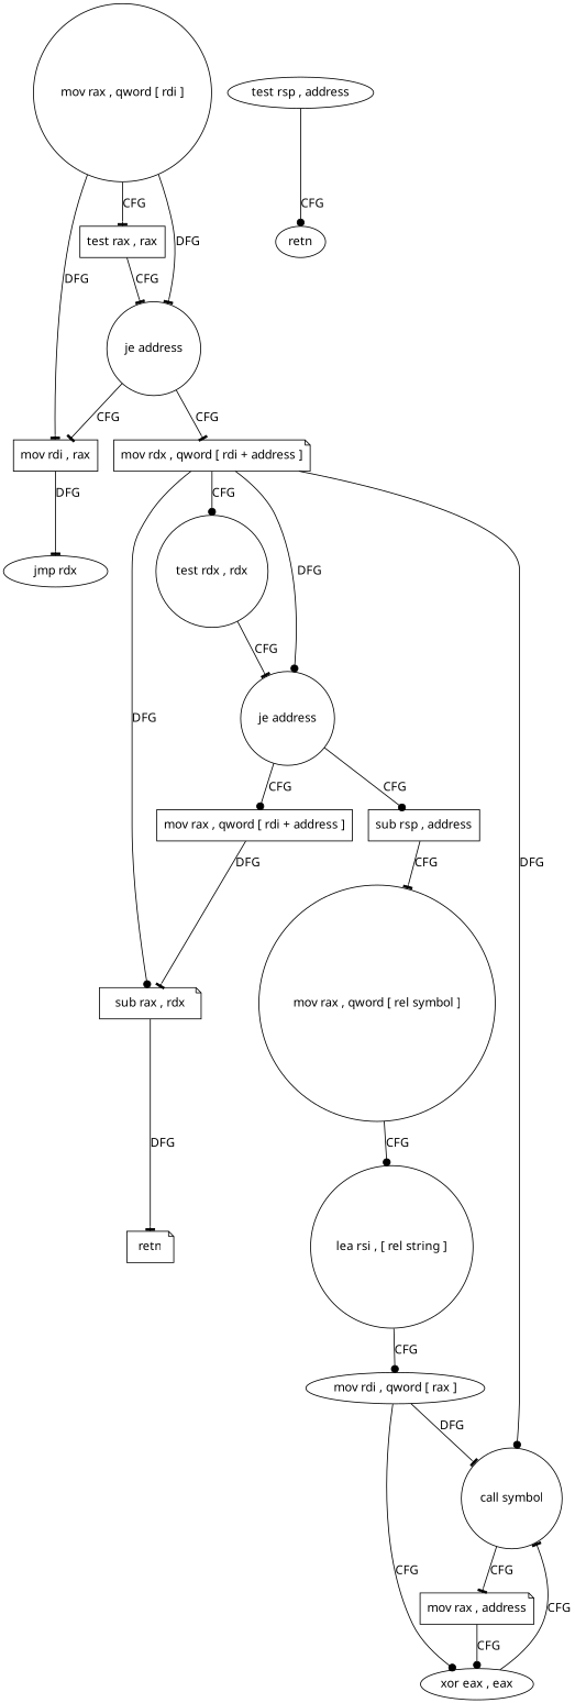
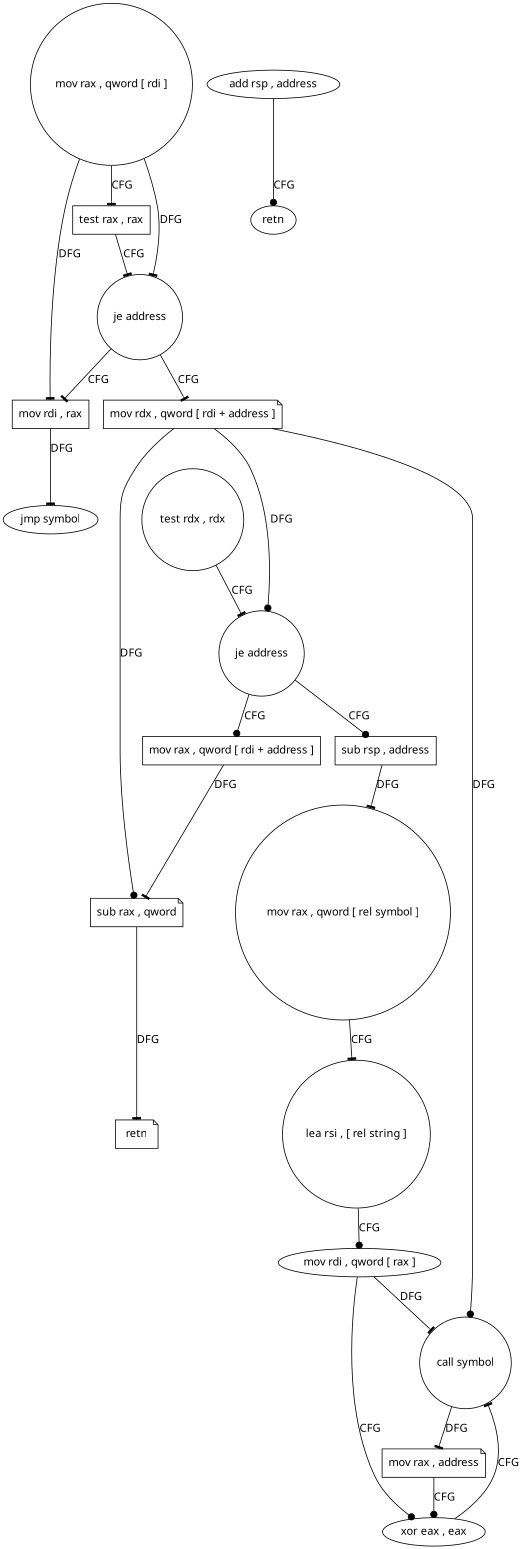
  digraph {
    fontname="Noto Sans"
    node [fontname="Noto Sans" shape=circle]
    edge [arrowhead=tee fontname="Noto Sans"]
    n1 [label="mov rax , qword [ rdi ]"]
    n2 [label="test rax , rax" shape=box]
    n3 [label="je address"]
    n4 [label="mov rdi , rax" shape=box]
    n5 [label="mov rdx , qword [ rdi + address ]" shape=note]
-   n6 [label="jmp rdx" shape=ellipse]
+   n6 [label="jmp symbol" shape=ellipse]
    n7 [label="test rdx , rdx"]
    n8 [label="je address"]
    n9 [label="call symbol"]
-   n10 [label="sub rax , rdx" shape=note]
+   n10 [label="sub rax , qword" shape=note]
    n11 [label="sub rsp , address" shape=box]
    n12 [label="mov rax , qword [ rdi + address ]" shape=box]
    n13 [label="mov rax , address" shape=note]
    n14 [label=retn shape=note]
    n15 [label="mov rax , qword [ rel symbol ]"]
    n16 [label="lea rsi , [ rel string ]"]
    n17 [label="mov rdi , qword [ rax ]" shape=ellipse]
    n18 [label="xor eax , eax" shape=ellipse]
-   n19 [label="test rsp , address" shape=ellipse]
+   n19 [label="add rsp , address" shape=ellipse]
    n20 [label=retn shape=ellipse]
    n1 -> n2 [label=CFG]
    n1 -> n3 [label=DFG]
    n1 -> n4 [label=DFG]
    n2 -> n3 [label=CFG]
    n3 -> n4 [label=CFG]
    n3 -> n5 [label=CFG]
    n4 -> n6 [label=DFG]
-   n5 -> n7 [arrowhead=dot label=CFG]
    n5 -> n8 [arrowhead=dot label=DFG]
    n5 -> n9 [arrowhead=dot label=DFG]
    n5 -> n10 [arrowhead=dot label=DFG]
    n7 -> n8 [label=CFG]
    n8 -> n11 [arrowhead=dot label=CFG]
    n8 -> n12 [arrowhead=dot label=CFG]
-   n9 -> n13 [label=CFG]
+   n9 -> n13 [label=DFG]
    n10 -> n14 [label=DFG]
-   n11 -> n15 [label=CFG]
+   n11 -> n15 [label=DFG]
    n12 -> n10 [label=DFG]
    n13 -> n18 [arrowhead=dot label=CFG]
-   n15 -> n16 [arrowhead=dot label=CFG]
+   n15 -> n16 [label=CFG]
    n16 -> n17 [arrowhead=dot label=CFG]
    n17 -> n9 [label=DFG]
    n17 -> n18 [arrowhead=dot label=CFG]
    n18 -> n9 [label=CFG]
    n19 -> n20 [arrowhead=dot label=CFG]
  }
